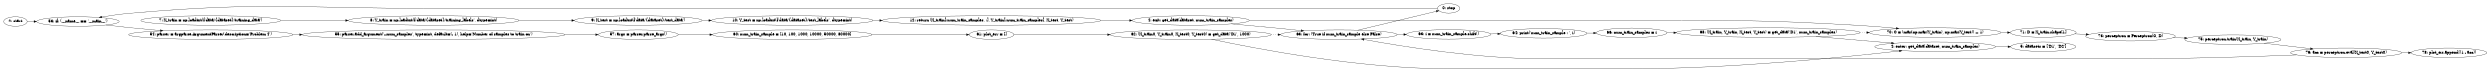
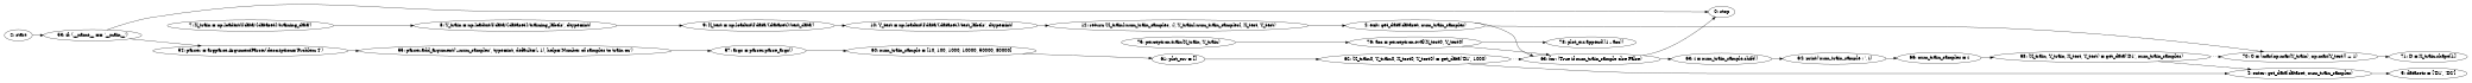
  strict digraph {
    rankdir=LR
    n1 [label="2: start"]
    n2 [label="53: if: (__name__ == '__main__')"]
    n3 [label="54: parser = argparse.ArgumentParser(description='Problem 4')"]
    n4 [label="0: stop"]
    n5 [label="55: parser.add_argument('--num_samples', type=int, default=(- 1), help='Number of samples to train on')"]
    n6 [label="57: args = parser.parse_args()"]
    n7 [label="4: enter: get_data(dataset, num_train_samples)"]
    n8 [label="5: datasets = ['D1', 'D2']"]
    n9 [label="7: X_train = np.loadtxt(f'data/{dataset}/training_data')"]
    n10 [label="8: Y_train = np.loadtxt(f'data/{dataset}/training_labels', dtype=int)"]
    n11 [label="9: X_test = np.loadtxt(f'data/{dataset}/test_data')"]
    n12 [label="62: (X_train0, Y_train0, X_test0, Y_test0) = get_data('D1', 1000)"]
    n13 [label="63: for: (True if num_train_sample else False)"]
    n14 [label="63: i = num_train_sample.shift()"]
    n15 [label="64: print('num_train_sample : ', i)"]
    n16 [label="66: num_train_samples = i"]
    n17 [label="68: (X_train, Y_train, X_test, Y_test) = get_data('D1', num_train_samples)"]
    n18 [label="70: C = (max(np.max(Y_train), np.max(Y_test)) + 1)"]
    n19 [label="71: D = X_train.shape[1]"]
-   n20 [label="73: perceptron = Perceptron(C, D)"]
    n21 [label="75: perceptron.train(X_train, Y_train)"]
    n22 [label="4: exit: get_data(dataset, num_train_samples)"]
    n23 [label="12: return (X_train[:num_train_samples, :], Y_train[:num_train_samples], X_test, Y_test)"]
    n24 [label="10: Y_test = np.loadtxt(f'data/{dataset}/test_labels', dtype=int)"]
    n25 [label="60: num_train_sample = [10, 100, 1000, 10000, 50000, 80000]"]
    n26 [label="61: plot_err = []"]
    n27 [label="78: plot_err.append((1 - acc))"]
    n28 [label="76: acc = perceptron.eval(X_test0, Y_test0)"]
    n1 -> n2
    n2 -> n3
-   n4 -> n2
+   n2 -> n4
    n3 -> n5
    n5 -> n6
    n6 -> n25
    n7 -> n8
    n9 -> n10
    n10 -> n11
    n11 -> n24
    n12 -> n7
    n12 -> n13 [style=dotted weight=100]
    n13 -> n4
    n13 -> n14
    n14 -> n15
    n15 -> n16
    n16 -> n17
    n17 -> n7
    n17 -> n18 [style=dotted weight=100]
    n18 -> n19
-   n19 -> n20
-   n20 -> n21
    n21 -> n28
    n22 -> n13
    n22 -> n18
    n23 -> n22
    n24 -> n23
    n25 -> n26
    n26 -> n12
    n28 -> n13
    n28 -> n27
  }
